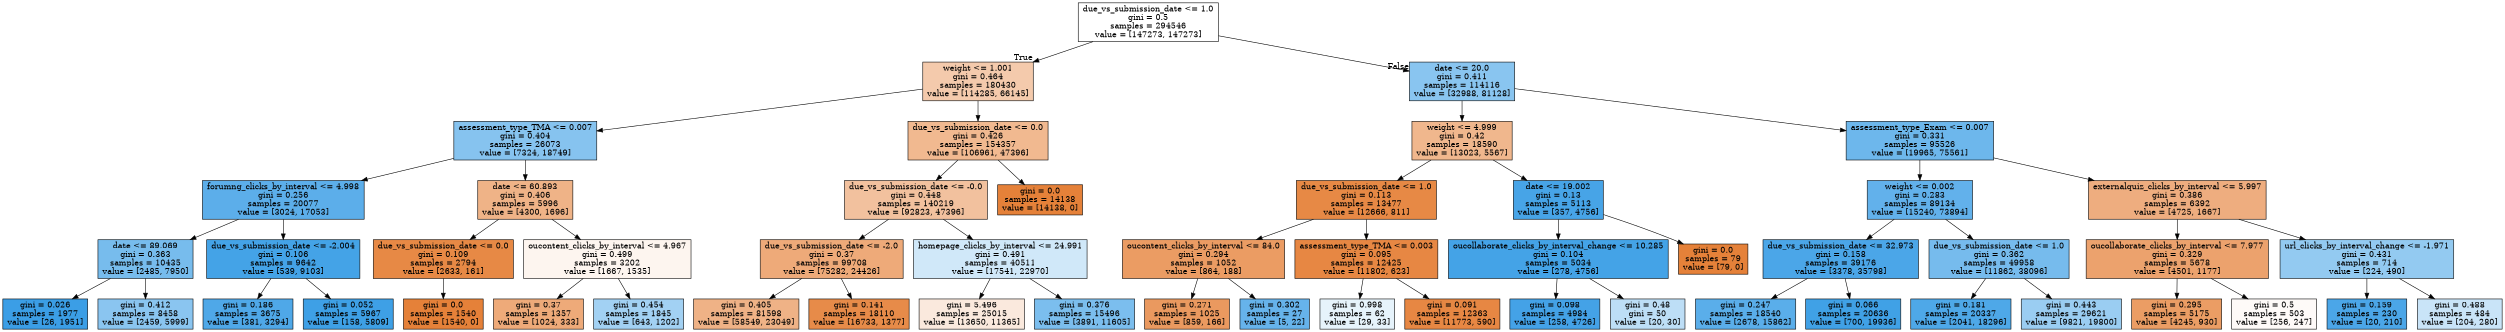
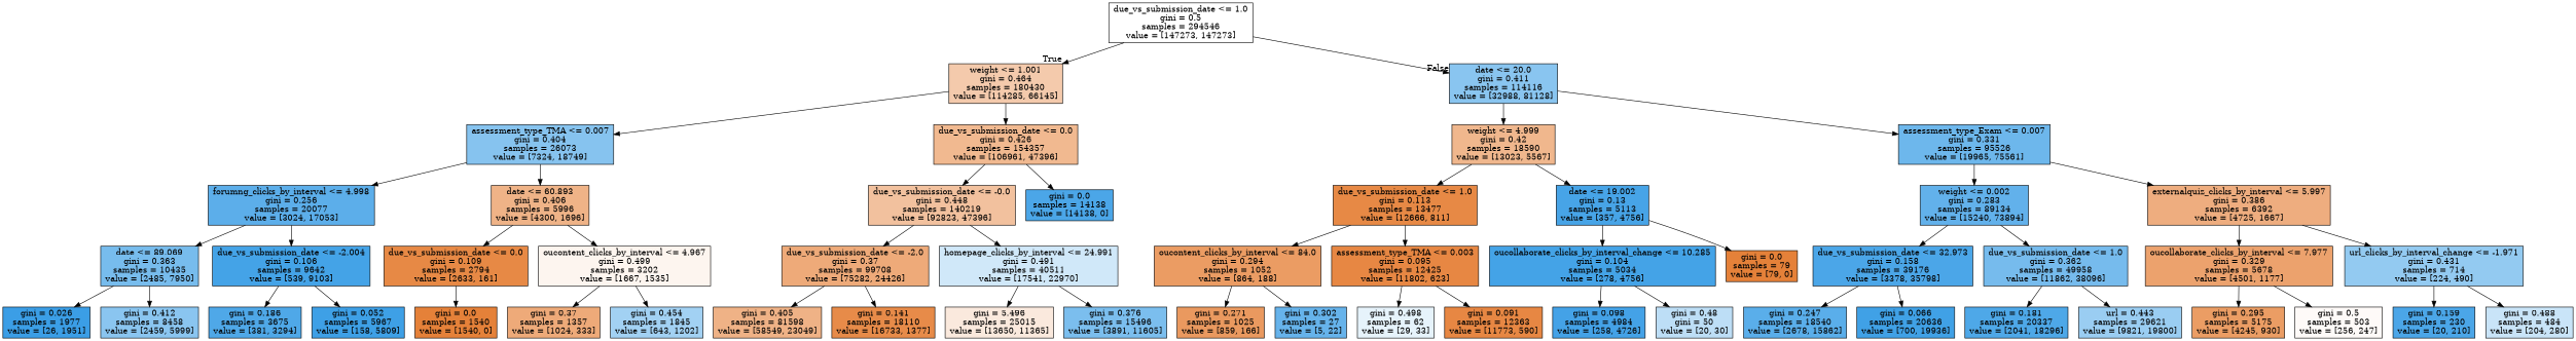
  digraph {
    node [color=black fillcolor="#e58139ff" shape=box style=filled]
    n1 [fillcolor="#e5813900" label="due_vs_submission_date <= 1.0\ngini = 0.5\nsamples = 294546\nvalue = [147273, 147273]"]
    n2 [fillcolor="#e581396b" label="weight <= 1.001\ngini = 0.464\nsamples = 180430\nvalue = [114285, 66145]"]
    n3 [fillcolor="#399de597" label="date <= 20.0\ngini = 0.411\nsamples = 114116\nvalue = [32988, 81128]"]
    n4 [fillcolor="#399de59b" label="assessment_type_TMA <= 0.007\ngini = 0.404\nsamples = 26073\nvalue = [7324, 18749]"]
    n5 [fillcolor="#e581398e" label="due_vs_submission_date <= 0.0\ngini = 0.426\nsamples = 154357\nvalue = [106961, 47396]"]
    n6 [fillcolor="#e5813992" label="weight <= 4.999\ngini = 0.42\nsamples = 18590\nvalue = [13023, 5567]"]
    n7 [fillcolor="#399de5bc" label="assessment_type_Exam <= 0.007\ngini = 0.331\nsamples = 95526\nvalue = [19965, 75561]"]
    n8 [fillcolor="#399de5d2" label="forumng_clicks_by_interval <= 4.998\ngini = 0.256\nsamples = 20077\nvalue = [3024, 17053]"]
    n9 [fillcolor="#e581399a" label="date <= 60.893\ngini = 0.406\nsamples = 5996\nvalue = [4300, 1696]"]
    n10 [fillcolor="#e581397d" label="due_vs_submission_date <= -0.0\ngini = 0.448\nsamples = 140219\nvalue = [92823, 47396]"]
-   n11 [label="gini = 0.0\nsamples = 14138\nvalue = [14138, 0]"]
+   n11 [fillcolor="#399de5e7" label="gini = 0.0\nsamples = 14138\nvalue = [14138, 0]"]
    n12 [fillcolor="#399de5af" label="date <= 89.069\ngini = 0.363\nsamples = 10435\nvalue = [2485, 7950]"]
    n13 [fillcolor="#399de5f0" label="due_vs_submission_date <= -2.004\ngini = 0.106\nsamples = 9642\nvalue = [539, 9103]"]
    n14 [fillcolor="#e58139ef" label="due_vs_submission_date <= 0.0\ngini = 0.109\nsamples = 2794\nvalue = [2633, 161]"]
    n15 [fillcolor="#e5813914" label="oucontent_clicks_by_interval <= 4.967\ngini = 0.499\nsamples = 3202\nvalue = [1667, 1535]"]
    n16 [fillcolor="#399de5fc" label="gini = 0.026\nsamples = 1977\nvalue = [26, 1951]"]
    n17 [fillcolor="#399de596" label="gini = 0.412\nsamples = 8458\nvalue = [2459, 5999]"]
    n18 [fillcolor="#399de5e2" label="gini = 0.186\nsamples = 3675\nvalue = [381, 3294]"]
    n19 [fillcolor="#399de5f8" label="gini = 0.052\nsamples = 5967\nvalue = [158, 5809]"]
    n20 [label="gini = 0.0\nsamples = 1540\nvalue = [1540, 0]"]
    n21 [fillcolor="#e58139ac" label="gini = 0.37\nsamples = 1357\nvalue = [1024, 333]"]
    n22 [fillcolor="#399de577" label="gini = 0.454\nsamples = 1845\nvalue = [643, 1202]"]
    n23 [fillcolor="#e58139ac" label="due_vs_submission_date <= -2.0\ngini = 0.37\nsamples = 99708\nvalue = [75282, 24426]"]
    n24 [fillcolor="#399de53c" label="homepage_clicks_by_interval <= 24.991\ngini = 0.491\nsamples = 40511\nvalue = [17541, 22970]"]
    n25 [fillcolor="#e581399b" label="gini = 0.405\nsamples = 81598\nvalue = [58549, 23049]"]
    n26 [fillcolor="#e58139ea" label="gini = 0.141\nsamples = 18110\nvalue = [16733, 1377]"]
    n27 [fillcolor="#e581392b" label="gini = 5.496\nsamples = 25015\nvalue = [13650, 11365]"]
    n28 [fillcolor="#399de5aa" label="gini = 0.376\nsamples = 15496\nvalue = [3891, 11605]"]
    n29 [fillcolor="#e58139ef" label="due_vs_submission_date <= 1.0\ngini = 0.113\nsamples = 13477\nvalue = [12666, 811]"]
    n30 [fillcolor="#399de5ec" label="date <= 19.002\ngini = 0.13\nsamples = 5113\nvalue = [357, 4756]"]
    n31 [fillcolor="#399de5ca" label="weight <= 0.002\ngini = 0.283\nsamples = 89134\nvalue = [15240, 73894]"]
    n32 [fillcolor="#e58139a5" label="externalquiz_clicks_by_interval <= 5.997\ngini = 0.386\nsamples = 6392\nvalue = [4725, 1667]"]
    n33 [fillcolor="#e58139c8" label="oucontent_clicks_by_interval <= 84.0\ngini = 0.294\nsamples = 1052\nvalue = [864, 188]"]
    n34 [fillcolor="#e58139f2" label="assessment_type_TMA <= 0.003\ngini = 0.095\nsamples = 12425\nvalue = [11802, 623]"]
    n35 [fillcolor="#399de5f0" label="oucollaborate_clicks_by_interval_change <= 10.285\ngini = 0.104\nsamples = 5034\nvalue = [278, 4756]"]
    n36 [label="gini = 0.0\nsamples = 79\nvalue = [79, 0]"]
    n37 [fillcolor="#e58139ce" label="gini = 0.271\nsamples = 1025\nvalue = [859, 166]"]
    n38 [fillcolor="#399de5c5" label="gini = 0.302\nsamples = 27\nvalue = [5, 22]"]
-   n39 [fillcolor="#399de51f" label="gini = 0.998\nsamples = 62\nvalue = [29, 33]"]
+   n39 [fillcolor="#399de51f" label="gini = 0.498\nsamples = 62\nvalue = [29, 33]"]
    n40 [fillcolor="#e58139f2" label="gini = 0.091\nsamples = 12363\nvalue = [11773, 590]"]
    n41 [fillcolor="#399de5f1" label="gini = 0.098\nsamples = 4984\nvalue = [258, 4726]"]
    n42 [fillcolor="#399de555" label="gini = 0.48\ngini = 50\nvalue = [20, 30]"]
    n43 [fillcolor="#399de5e7" label="due_vs_submission_date <= 32.973\ngini = 0.158\nsamples = 39176\nvalue = [3378, 35798]"]
    n44 [fillcolor="#399de5b0" label="due_vs_submission_date <= 1.0\ngini = 0.362\nsamples = 49958\nvalue = [11862, 38096]"]
    n45 [fillcolor="#e58139bc" label="oucollaborate_clicks_by_interval <= 7.977\ngini = 0.329\nsamples = 5678\nvalue = [4501, 1177]"]
    n46 [fillcolor="#399de58a" label="url_clicks_by_interval_change <= -1.971\ngini = 0.431\nsamples = 714\nvalue = [224, 490]"]
    n47 [fillcolor="#399de5d4" label="gini = 0.247\nsamples = 18540\nvalue = [2678, 15862]"]
    n48 [fillcolor="#399de5f6" label="gini = 0.066\nsamples = 20636\nvalue = [700, 19936]"]
    n49 [fillcolor="#399de5e3" label="gini = 0.181\nsamples = 20337\nvalue = [2041, 18296]"]
-   n50 [fillcolor="#399de581" label="gini = 0.443\nsamples = 29621\nvalue = [9821, 19800]"]
+   n50 [fillcolor="#399de581" label="url = 0.443\nsamples = 29621\nvalue = [9821, 19800]"]
    n51 [fillcolor="#e58139c7" label="gini = 0.295\nsamples = 5175\nvalue = [4245, 930]"]
    n52 [fillcolor="#e5813909" label="gini = 0.5\nsamples = 503\nvalue = [256, 247]"]
    n53 [fillcolor="#399de5e7" label="gini = 0.159\nsamples = 230\nvalue = [20, 210]"]
    n54 [fillcolor="#399de545" label="gini = 0.488\nsamples = 484\nvalue = [204, 280]"]
    n1 -> n2 [headlabel=True labelangle=45 labeldistance=2.5]
    n1 -> n3 [headlabel=False labelangle=-45 labeldistance=2.5]
    n2 -> n4
    n2 -> n5
    n3 -> n6
    n3 -> n7
    n4 -> n8
    n4 -> n9
    n5 -> n10
    n5 -> n11
    n6 -> n29
    n6 -> n30
    n7 -> n31
    n7 -> n32
    n8 -> n12
    n8 -> n13
    n9 -> n14
    n9 -> n15
    n10 -> n23
    n10 -> n24
    n12 -> n16
    n12 -> n17
    n13 -> n18
    n13 -> n19
    n14 -> n20
    n15 -> n21
    n15 -> n22
    n23 -> n25
    n23 -> n26
    n24 -> n27
    n24 -> n28
    n29 -> n33
    n29 -> n34
    n30 -> n35
    n30 -> n36
    n31 -> n43
    n31 -> n44
    n32 -> n45
    n32 -> n46
    n33 -> n37
    n33 -> n38
    n34 -> n39
    n34 -> n40
    n35 -> n41
    n35 -> n42
    n43 -> n47
    n43 -> n48
    n44 -> n49
    n44 -> n50
    n45 -> n51
    n45 -> n52
    n46 -> n53
    n46 -> n54
  }
